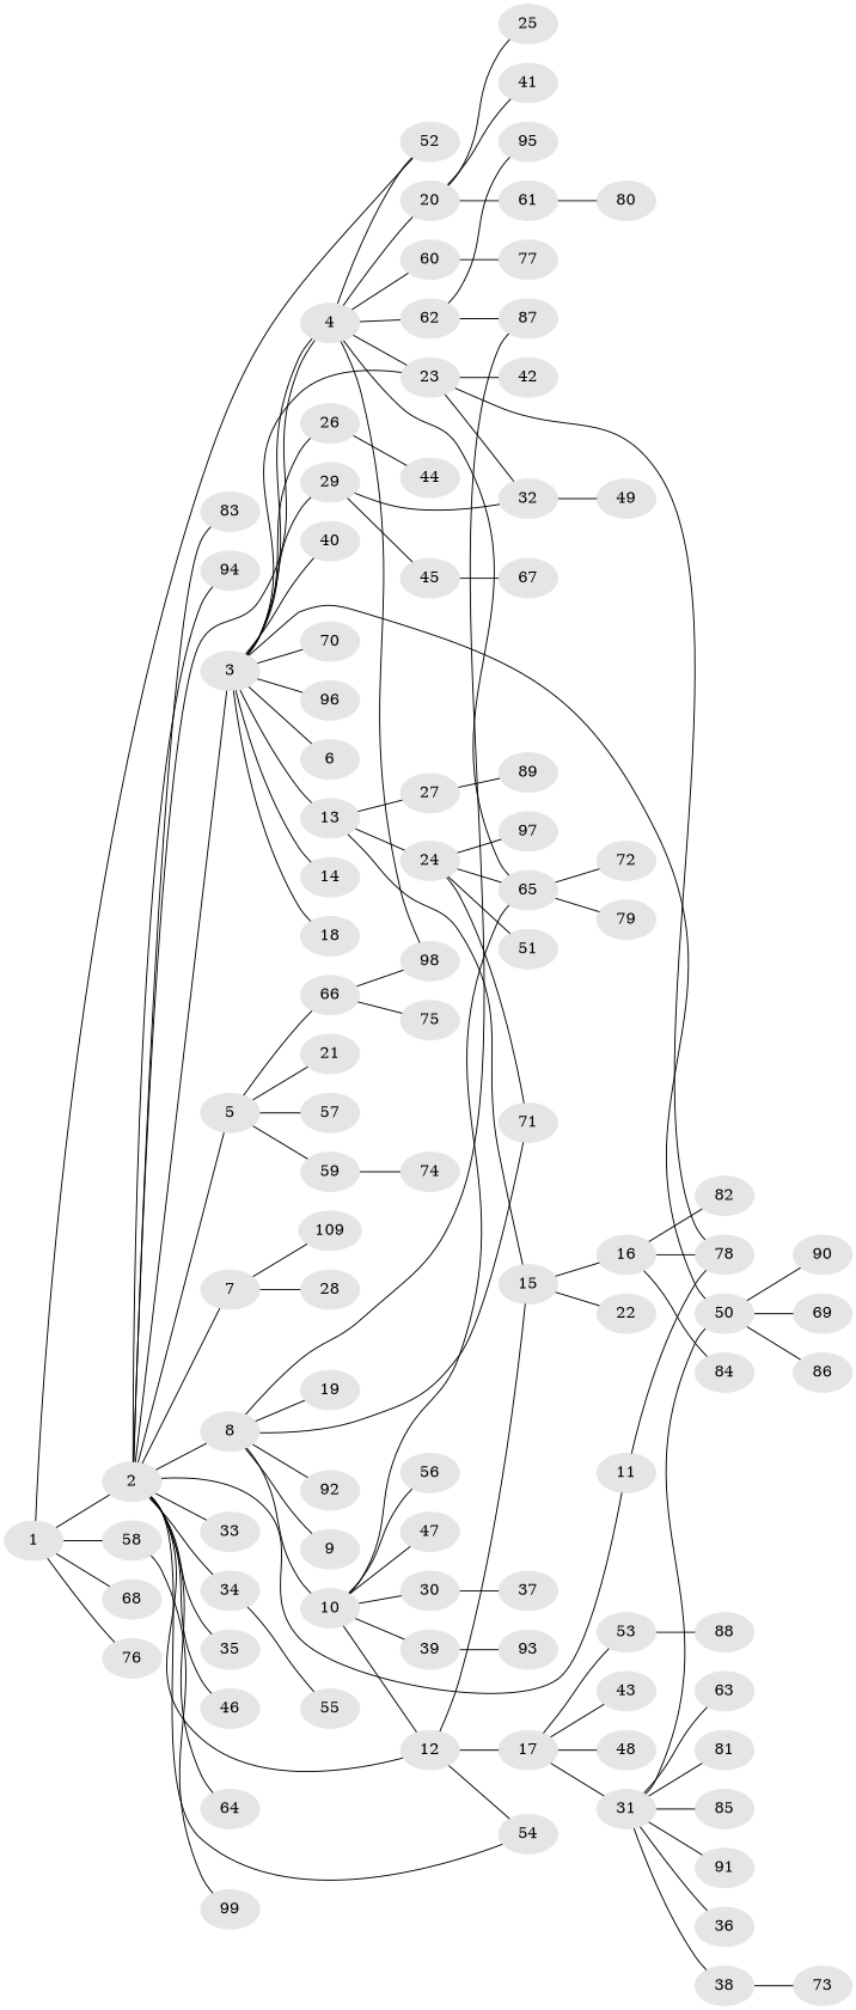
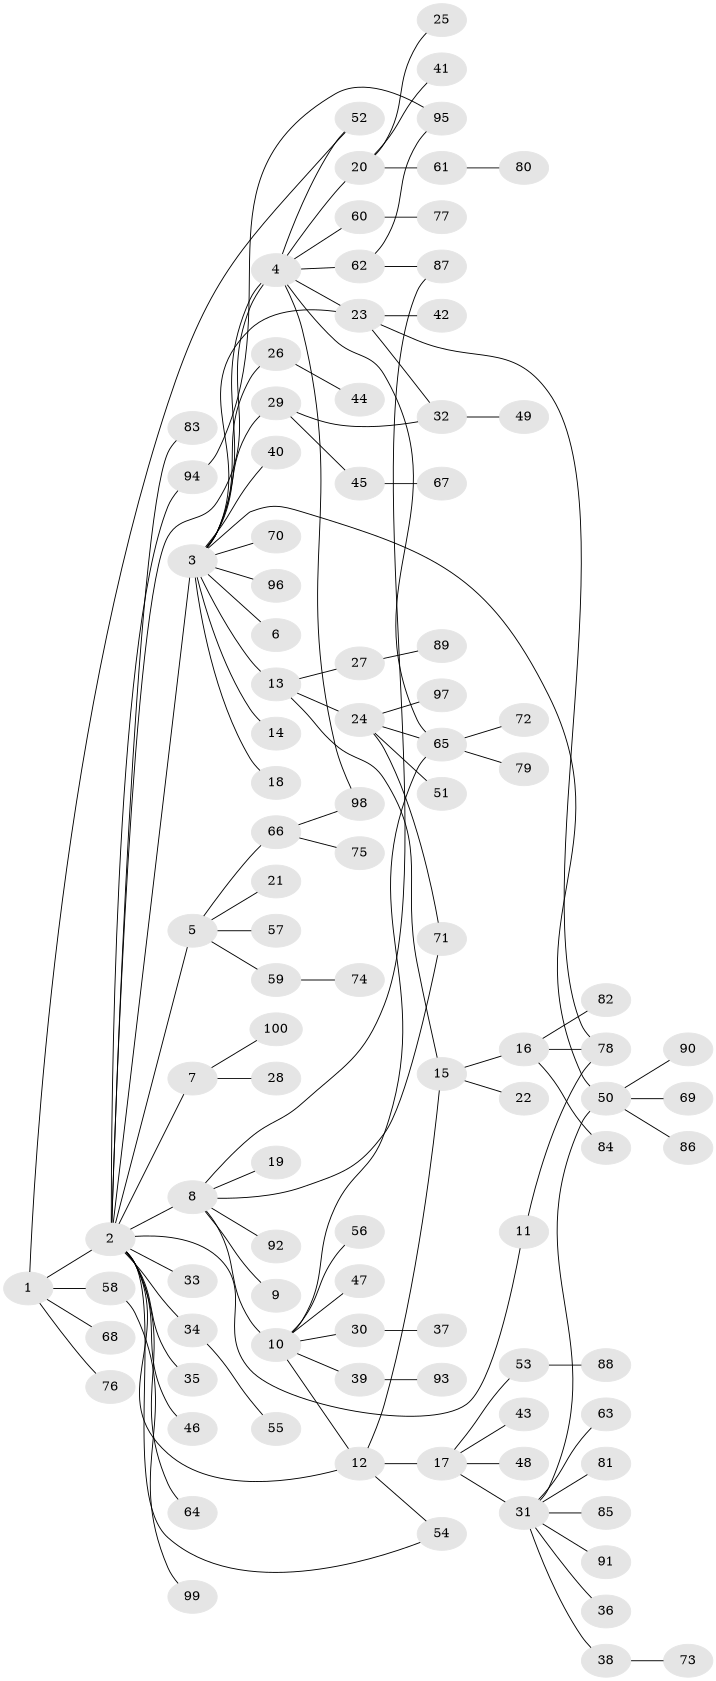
  graph {
    rankdir=LR
    node [color=gray90 style=filled]
    1
    2
    52
    58
    68
    76
    3
    4
    5
    7
    8
    11
    12
    33
    34
    35
    46
    54
    64
    83
    94
    99
    6
    13
    14
    18
    23
    26
    29
    40
    50
    70
    96
    20
    60
    62
    65
    98
    21
    57
    59
    66
    28
-   100 [label=109]
+   100
    9
    10
    19
    71
    87
    92
    78
    15
    17
    55
    95
    24
    27
    32
    42
    44
    45
    69
    86
    90
    25
    41
    61
    77
    72
    79
    74
    75
    31
    36
    38
    63
    81
    85
    91
    30
    39
    47
    56
    37
    93
    16
    22
    43
    48
    53
    51
    97
    89
    82
    84
    88
    80
    49
    67
    73
    1 -- 2
    1 -- 52
    1 -- 58
    1 -- 68
    1 -- 76
    2 -- 3
    2 -- 4
    2 -- 5
    2 -- 7
    2 -- 8
    2 -- 11
    2 -- 12
    2 -- 33
    2 -- 34
    2 -- 35
    2 -- 46
    2 -- 54
    2 -- 64
    2 -- 83
    2 -- 94
    58 -- 99
    3 -- 4
    3 -- 6
    3 -- 13
    3 -- 14
    3 -- 18
    3 -- 23
    3 -- 26
    3 -- 29
    3 -- 40
    3 -- 50
    3 -- 70
    3 -- 96
    4 -- 52
    4 -- 23
    4 -- 20
    4 -- 60
    4 -- 62
    4 -- 65
    4 -- 98
    5 -- 21
    5 -- 57
    5 -- 59
    5 -- 66
    7 -- 28
    7 -- 100
    8 -- 9
    8 -- 10
    8 -- 19
    8 -- 71
    8 -- 87
    8 -- 92
    11 -- 78
    12 -- 54
    12 -- 15
    12 -- 17
    34 -- 55
+   94 -- 95
    13 -- 15
    13 -- 24
    13 -- 27
    23 -- 78
    23 -- 32
    23 -- 42
    26 -- 44
    29 -- 32
    29 -- 45
    50 -- 69
    50 -- 86
    50 -- 90
    20 -- 25
    20 -- 41
    20 -- 61
    60 -- 77
    62 -- 87
    62 -- 95
    65 -- 72
    65 -- 79
    59 -- 74
    66 -- 98
    66 -- 75
    10 -- 12
    10 -- 65
    10 -- 30
    10 -- 39
    10 -- 47
    10 -- 56
    15 -- 16
    15 -- 22
    17 -- 31
    17 -- 43
    17 -- 48
    17 -- 53
    24 -- 65
    24 -- 71
    24 -- 51
    24 -- 97
    27 -- 89
    32 -- 49
    45 -- 67
    61 -- 80
    31 -- 50
    31 -- 36
    31 -- 38
    31 -- 63
    31 -- 81
    31 -- 85
    31 -- 91
    38 -- 73
    30 -- 37
    39 -- 93
    16 -- 78
    16 -- 82
    16 -- 84
    53 -- 88
  }
